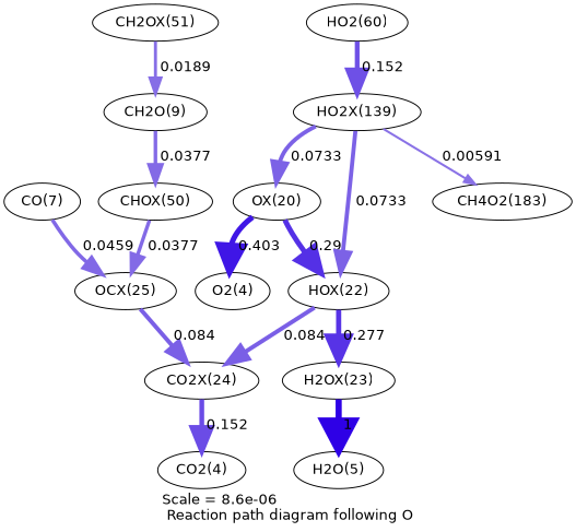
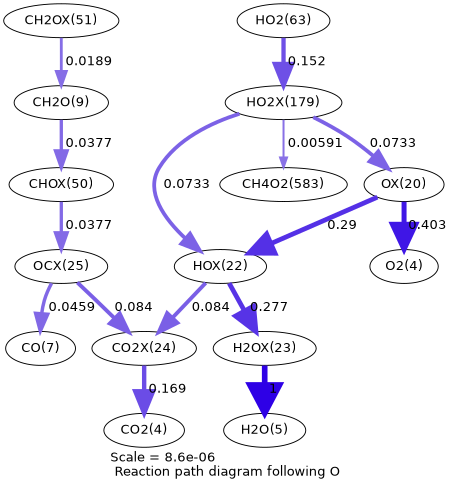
  digraph {
    fontname=Helvetica
    label="Scale = 8.6e-06\l Reaction path diagram following O"
    node [fontname=Helvetica]
    edge [arrowsize=2.07 color="0.7, 0.584, 0.9" fontname=Helvetica penwidth=4.13]
    n1 [label="OX(20)"]
    n2 [label="O2(4)"]
    n3 [label="HOX(22)"]
    n4 [label="H2OX(23)"]
    n5 [label="CO2X(24)"]
    n6 [label="H2O(5)"]
    n7 [label="CO2(4)"]
-   n8 [label="HO2X(139)"]
-   n9 [label="CH4O2(183)"]
+   n8 [label="HO2X(179)"]
+   n9 [label="CH4O2(583)"]
    n10 [label="CO(7)"]
    n11 [label="OCX(25)"]
    n12 [label="CHOX(50)"]
    n13 [label="CH2OX(51)"]
    n14 [label="CH2O(9)"]
-   n15 [label="HO2(60)"]
+   n15 [label="HO2(63)"]
    n1 -> n2 [arrowsize=2.66 color="0.7, 0.903, 0.9" label=" 0.403" penwidth=5.31]
    n1 -> n3 [arrowsize=2.53 color="0.7, 0.79, 0.9" label=" 0.29" penwidth=5.06]
    n3 -> n4 [arrowsize=2.51 color="0.7, 0.777, 0.9" label=" 0.277" penwidth=5.03]
    n3 -> n5 [label=" 0.084"]
    n4 -> n6 [arrowsize=3 color="0.7, 1.5, 0.9" label=" 1" penwidth=6]
-   n5 -> n7 [arrowsize=2.33 color="0.7, 0.669, 0.9" label=" 0.152" penwidth=4.66]
+   n5 -> n7 [arrowsize=2.33 color="0.7, 0.669, 0.9" label=" 0.169" penwidth=4.66]
    n8 -> n1 [arrowsize=2.01 color="0.7, 0.573, 0.9" label=" 0.0733" penwidth=4.03]
    n8 -> n3 [arrowsize=2.01 color="0.7, 0.573, 0.9" label=" 0.0733" penwidth=4.03]
    n8 -> n9 [arrowsize=1.06 color="0.7, 0.506, 0.9" label=" 0.00591" penwidth=2.13]
-   n10 -> n11 [arrowsize=1.84 color="0.7, 0.546, 0.9" label=" 0.0459" penwidth=3.67]
+   n11 -> n10 [arrowsize=1.84 color="0.7, 0.546, 0.9" label=" 0.0459" penwidth=3.67]
    n11 -> n5 [label=" 0.084"]
    n12 -> n11 [arrowsize=1.76 color="0.7, 0.538, 0.9" label=" 0.0377" penwidth=3.53]
    n13 -> n14 [arrowsize=1.5 color="0.7, 0.519, 0.9" label=" 0.0189" penwidth=3]
    n14 -> n12 [arrowsize=1.76 color="0.7, 0.538, 0.9" label=" 0.0377" penwidth=3.53]
    n15 -> n8 [arrowsize=2.29 color="0.7, 0.652, 0.9" label=" 0.152" penwidth=4.58]
  }
